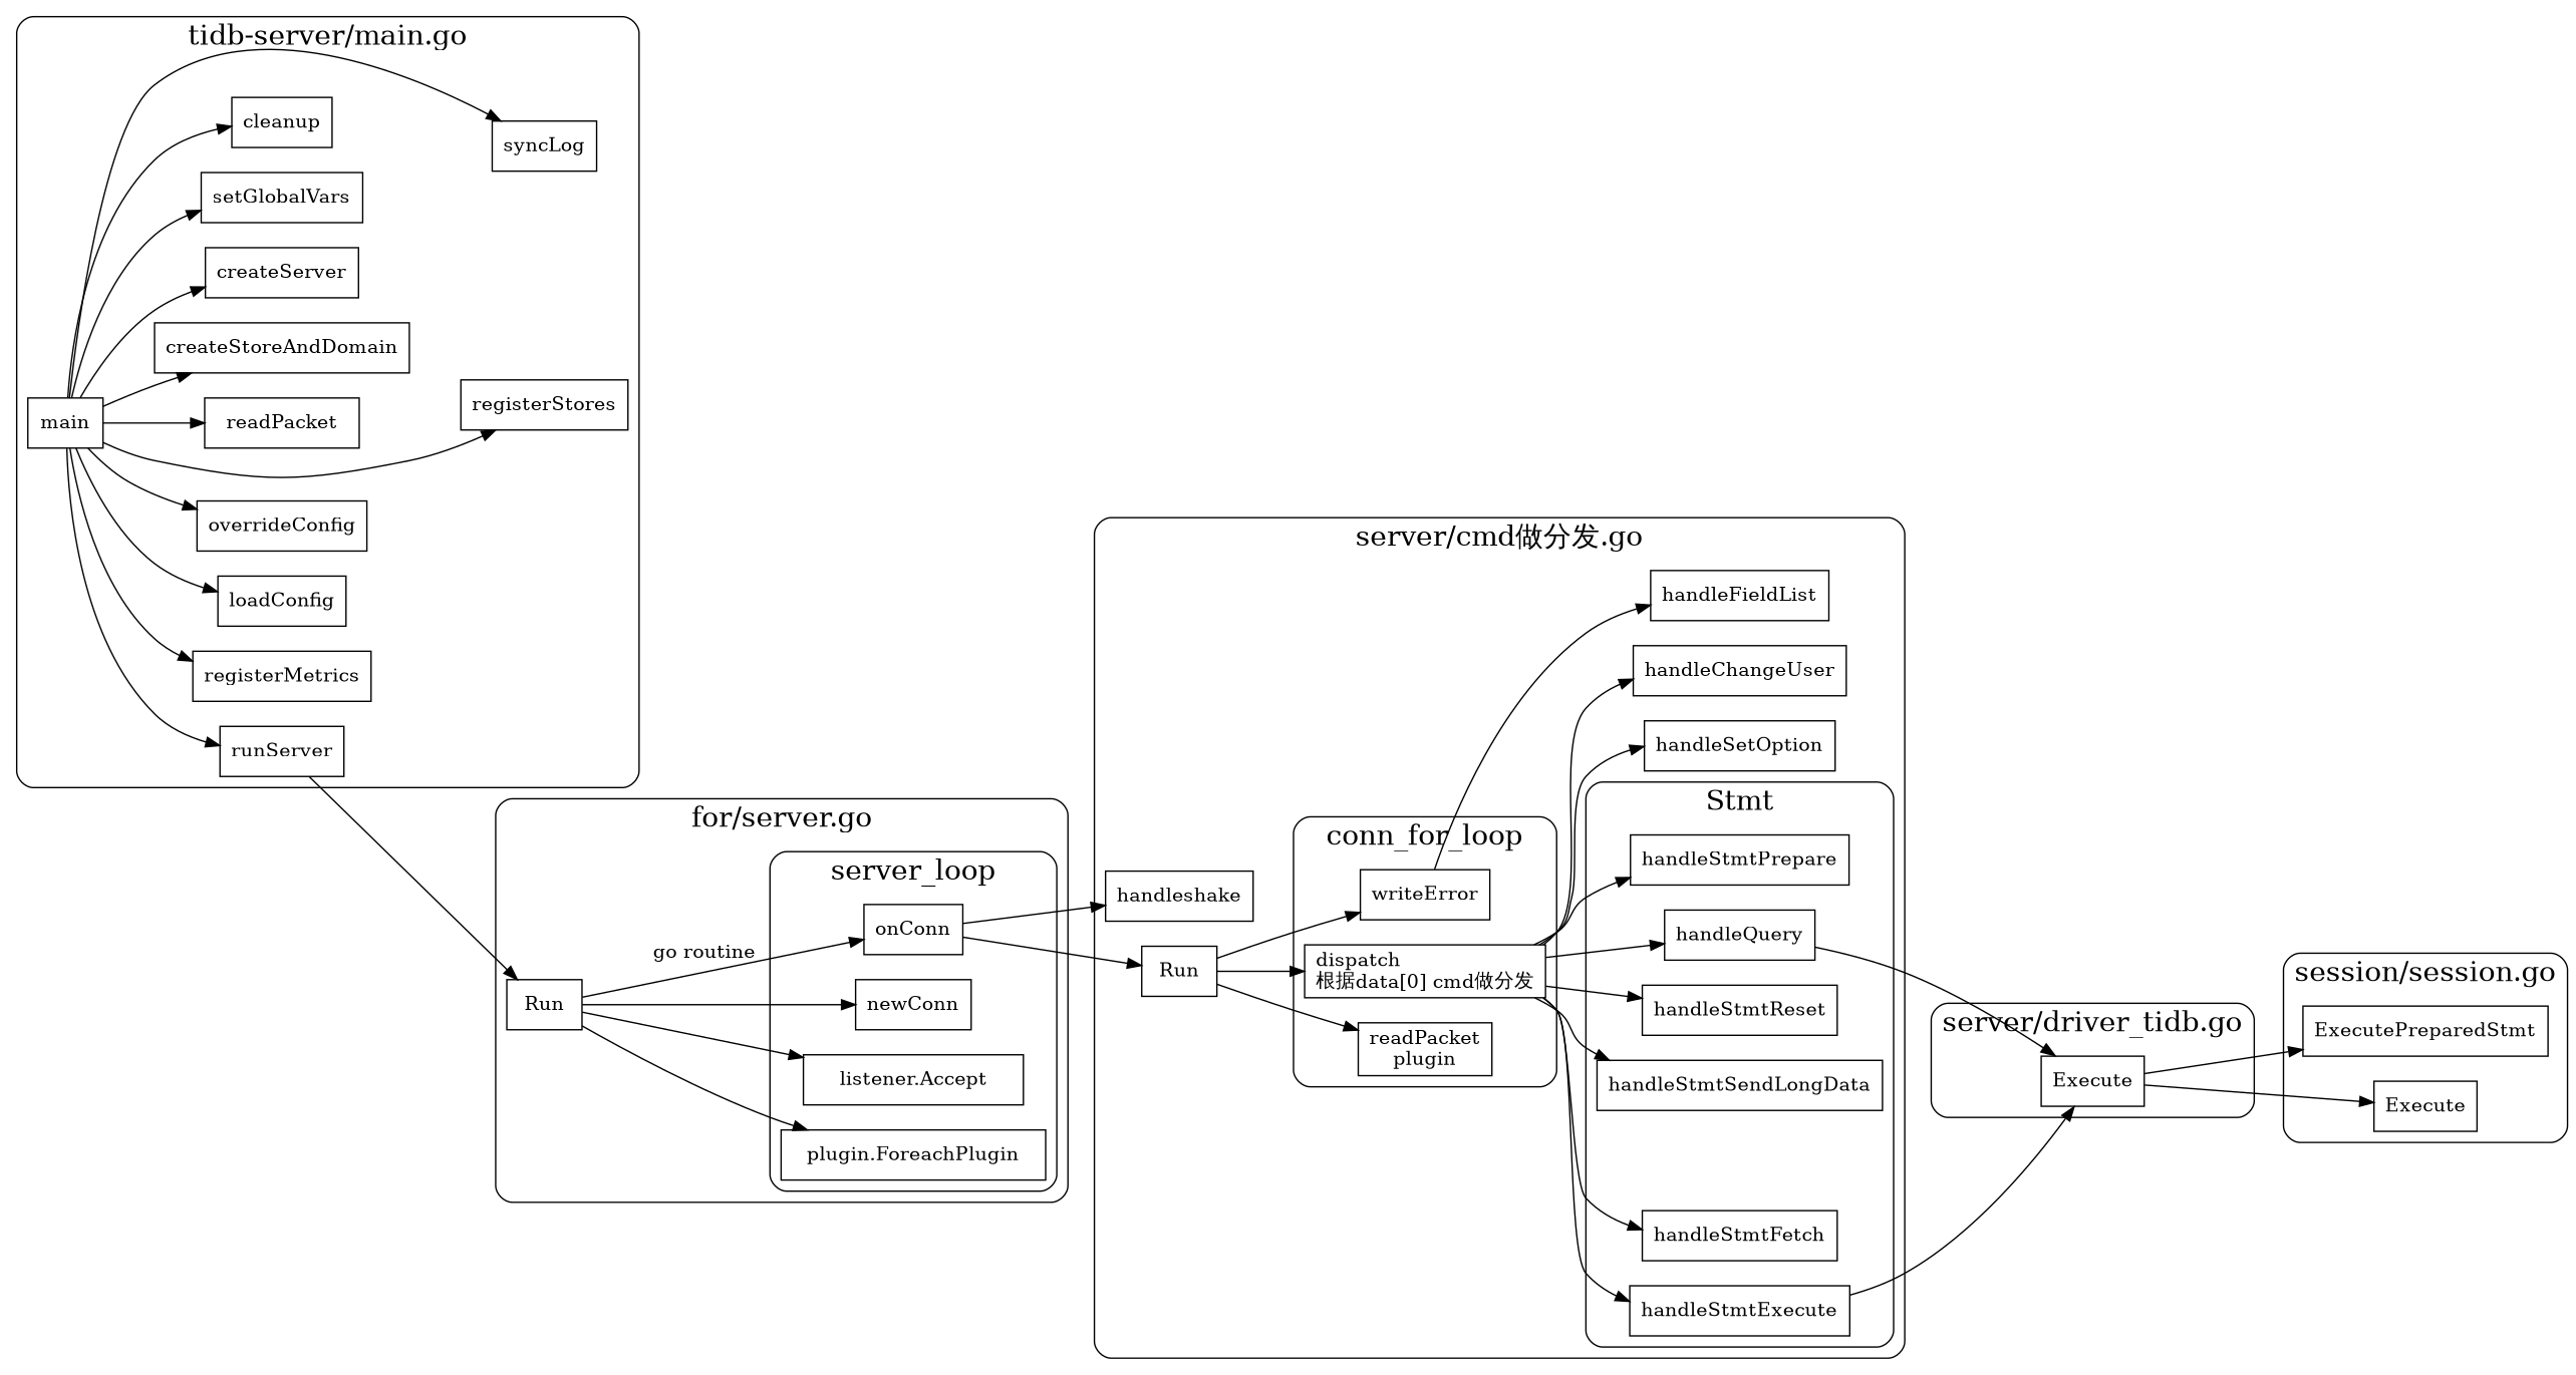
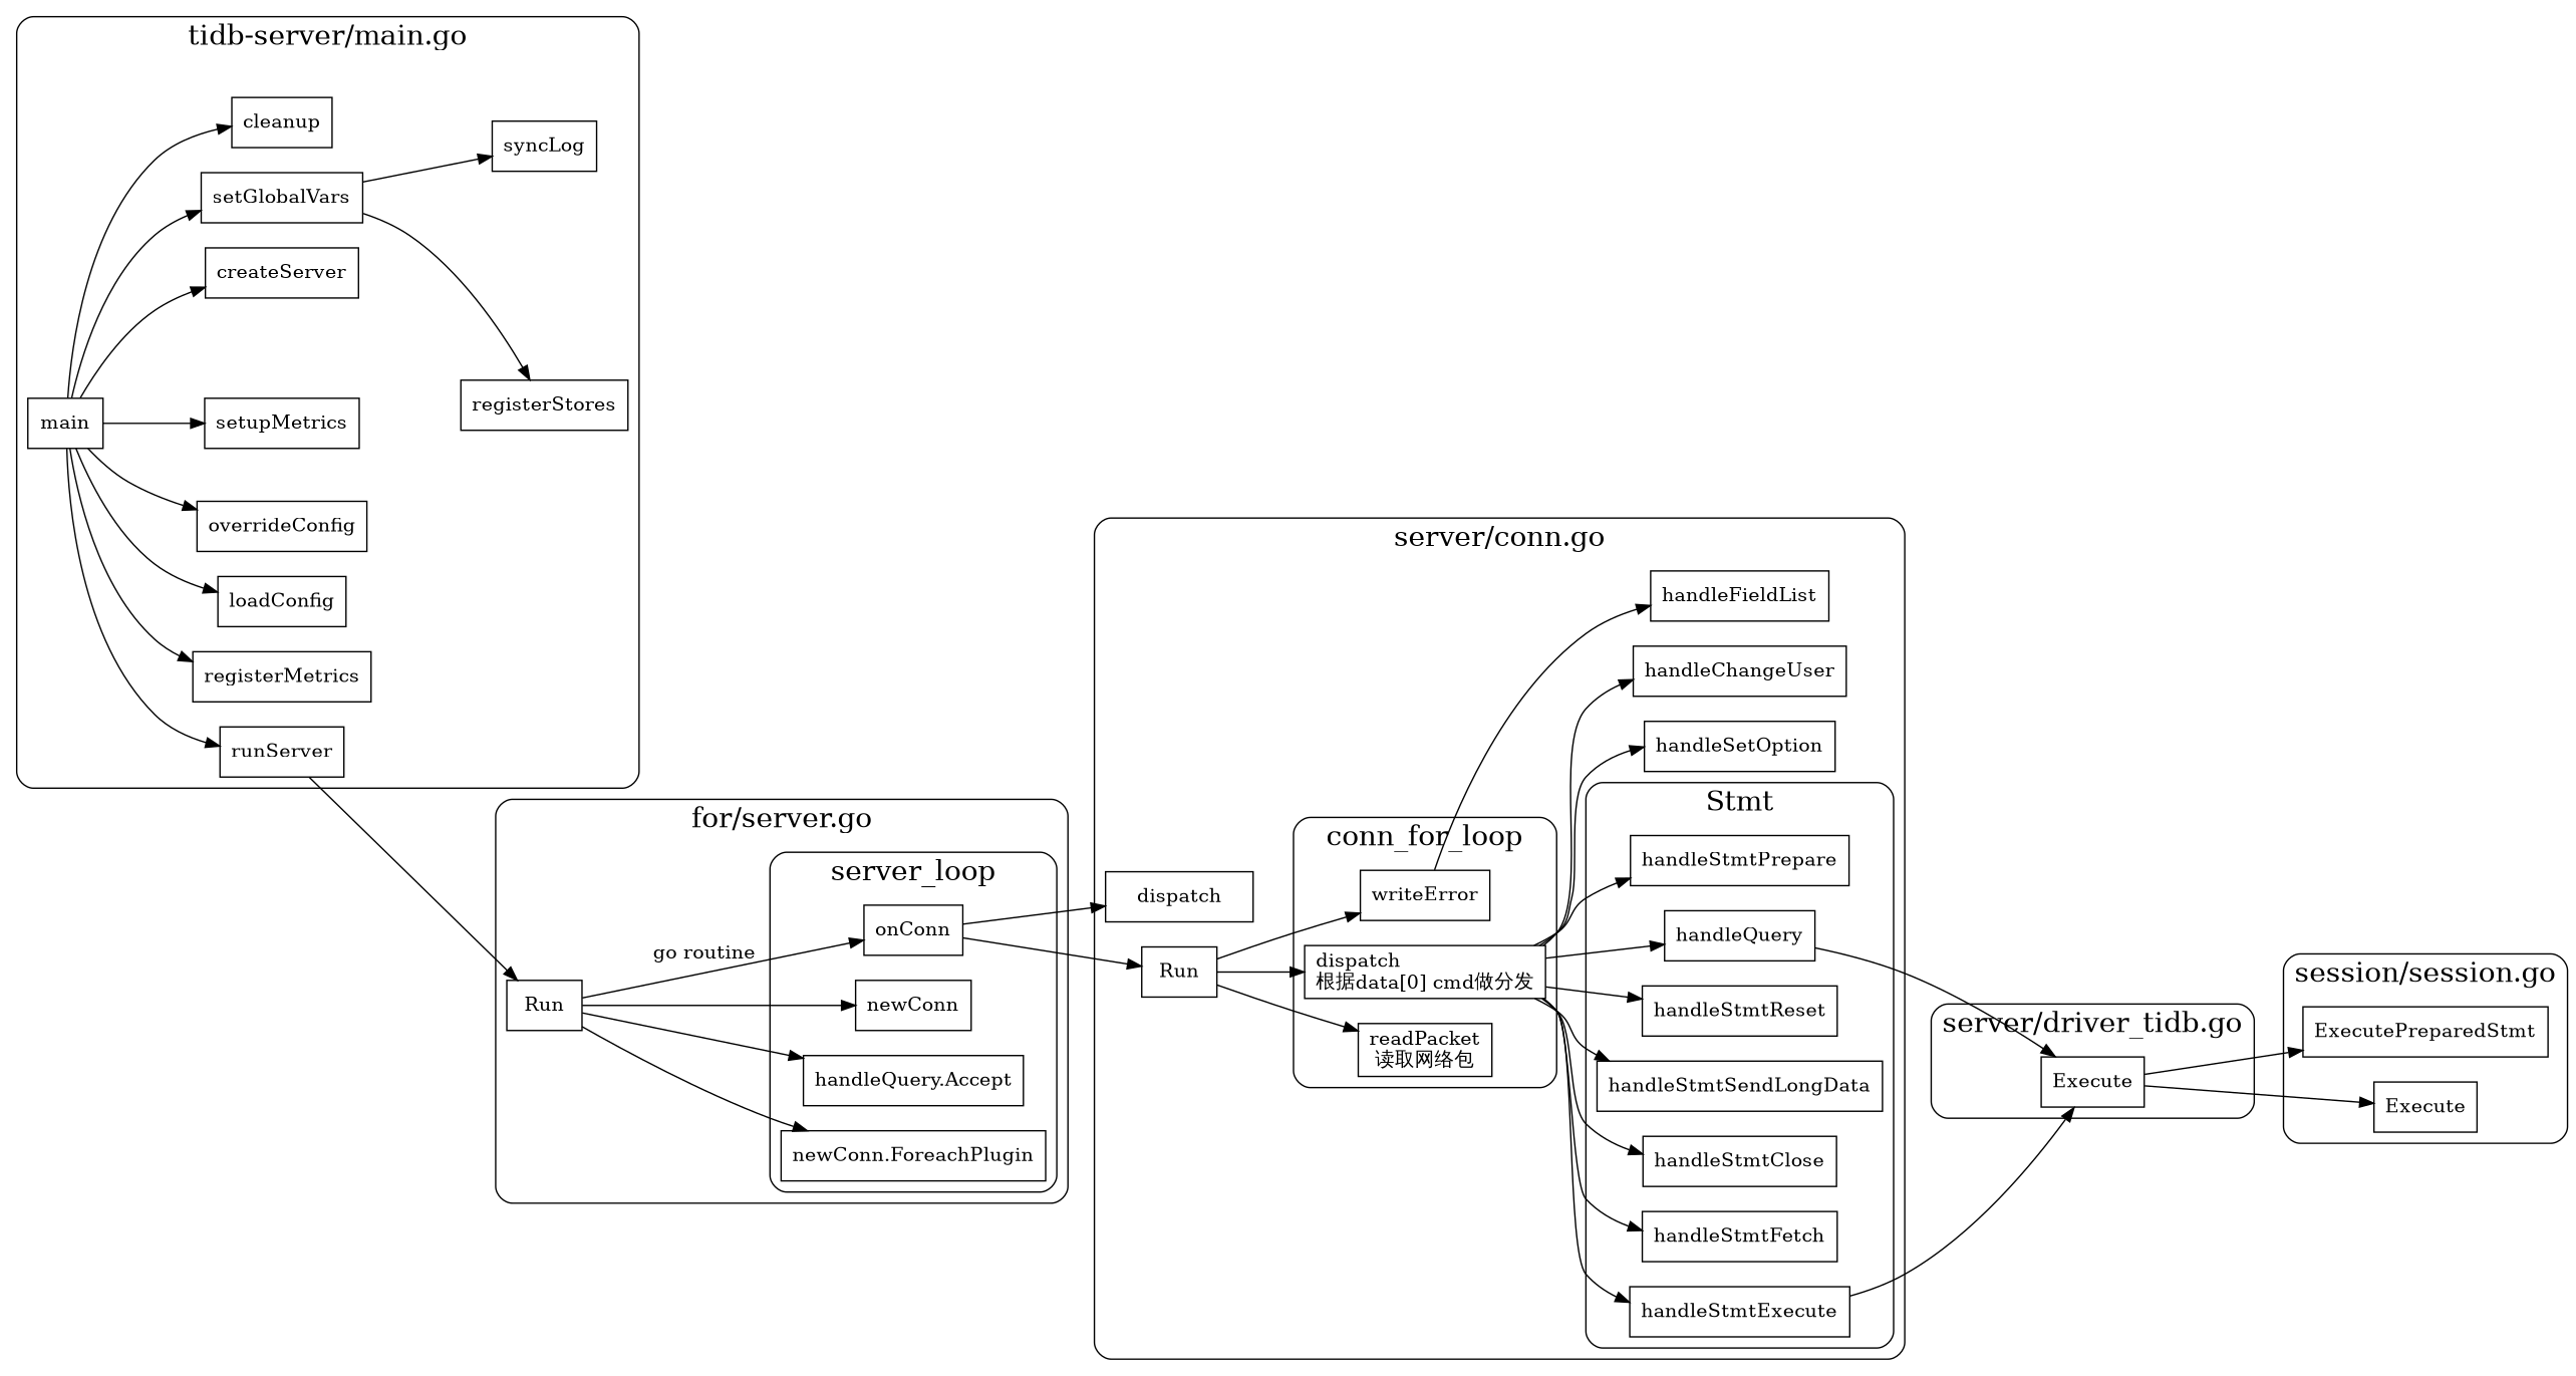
  digraph {
    newrank=true
    rankdir=LR
    node [shape=box]
    main
    registerStores
    registerMetrics
    loadConfig
    overrideConfig
    setGlobalVars
-   setupMetrics [label=readPacket]
-   createStoreAndDomain
+   setupMetrics
    createServer
    runServer
    cleanup
    syncLog
-   n13 [label="plugin.ForeachPlugin"]
-   n14 [label="listener.Accept"]
+   n13 [label="newConn.ForeachPlugin"]
+   n14 [label="handleQuery.Accept"]
    newConn
    n16 [label=onConn]
    n17 [label=Run]
-   n18 [label="readPacket\lplugin"]
+   n18 [label="readPacket\l读取网络包"]
    n19 [label="dispatch\l根据data[0] cmd做分发"]
    writeError
    handleStmtPrepare
    handleStmtExecute
    handleStmtFetch
+   handleStmtClose
    handleStmtSendLongData
    handleStmtReset
    handleQuery
-   handleshake
+   handleshake [label=dispatch]
    n29 [label=Run]
    handleFieldList
    handleSetOption
    handleChangeUser
    n33 [label=Execute]
    ExecutePreparedStmt
    Execute
    subgraph cluster_1 {
      fontsize=20
      label="tidb-server/main.go"
      style=rounded
      main
      registerStores
      registerMetrics
      loadConfig
      overrideConfig
      setGlobalVars
      setupMetrics
-     createStoreAndDomain
      createServer
      runServer
      cleanup
      syncLog
    }
    subgraph cluster_2 {
      fontsize=20
      label="for/server.go"
      style=rounded
      n17
      subgraph cluster_3 {
        fontsize=20
        label=server_loop
        style=rounded
        n13
        n14
        newConn
        n16
      }
    }
    subgraph cluster_4 {
      fontsize=20
-     label="server/cmd做分发.go"
+     label="server/conn.go"
      style=rounded
      handleshake
      n29
      handleFieldList
      handleSetOption
      handleChangeUser
      subgraph cluster_5 {
        fontsize=20
        label=conn_for_loop
        style=rounded
        n18
        n19
        writeError
      }
      subgraph cluster_6 {
        fontsize=20
        label=Stmt
        style=rounded
        handleStmtPrepare
        handleStmtExecute
        handleStmtFetch
+       handleStmtClose
        handleStmtSendLongData
        handleStmtReset
        handleQuery
      }
    }
    subgraph cluster_7 {
      fontsize=20
      label="server/driver_tidb.go"
      style=rounded
      n33
    }
    subgraph cluster_8 {
      fontsize=20
      label="session/session.go"
      style=rounded
      ExecutePreparedStmt
      Execute
    }
-   main -> registerStores
+   setGlobalVars -> registerStores
    main -> registerMetrics
    main -> loadConfig
    main -> overrideConfig
    main -> setGlobalVars
    main -> setupMetrics
-   main -> createStoreAndDomain
    main -> createServer
    main -> runServer
    main -> cleanup
-   main -> syncLog
+   setGlobalVars -> syncLog
    runServer -> n17
    n16 -> handleshake
    n16 -> n29
    n17 -> n13
    n17 -> n14
    n17 -> newConn
    n17 -> n16 [label="go routine"]
    n19 -> handleStmtPrepare
    n19 -> handleStmtExecute
    n19 -> handleStmtFetch
+   n19 -> handleStmtClose
    n19 -> handleStmtSendLongData
    n19 -> handleStmtReset
    n19 -> handleQuery
    n19 -> handleSetOption
    n19 -> handleChangeUser
    writeError -> handleFieldList
    handleStmtExecute -> n33
    handleQuery -> n33
    n29 -> n18
    n29 -> n19
    n29 -> writeError
    n33 -> ExecutePreparedStmt
    n33 -> Execute
  }
